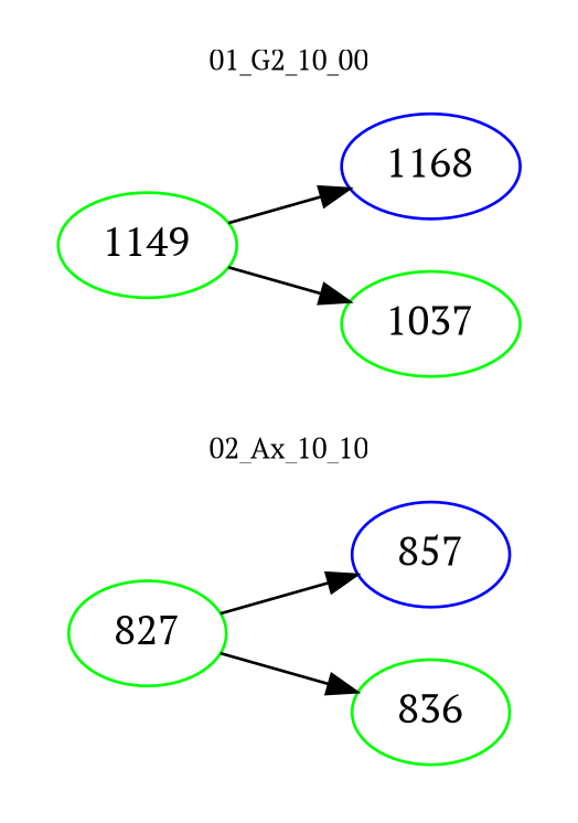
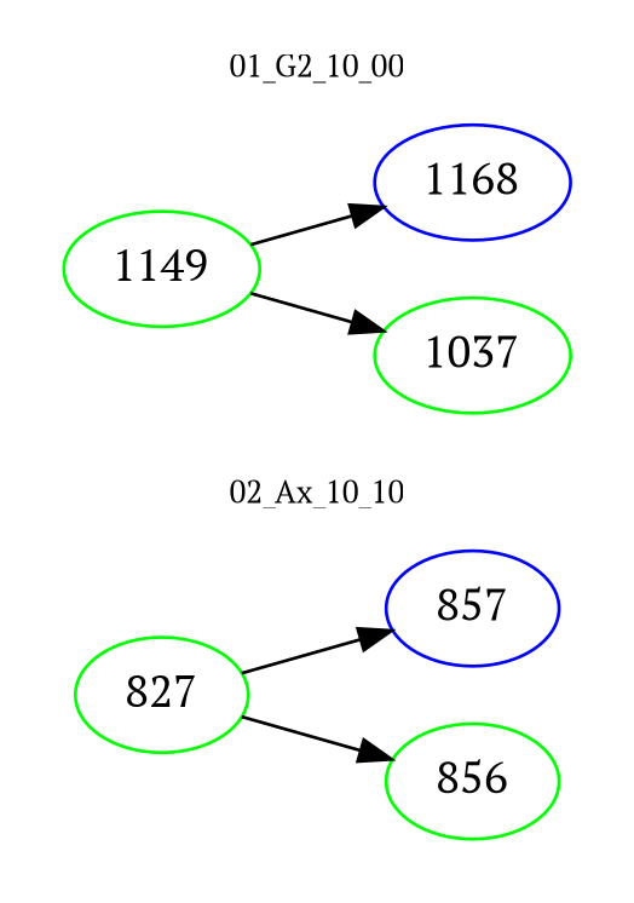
  digraph {
    fontname="PT Serif"
    rankdir=LR
    node [color=green fontname="PT Serif"]
    edge [color=black fontname="PT Serif"]
    n1 [label=827]
-   n2 [label=836]
+   n2 [label=856]
    n3 [color=blue label=857]
    n4 [label=1149]
    n5 [label=1037]
    n6 [color=blue label=1168]
    subgraph cluster_1 {
      color=white
      fontsize=10
      label="02_Ax_10_10"
      n1
      n2
      n3
    }
    subgraph cluster_2 {
      color=white
      fontsize=10
      label="01_G2_10_00"
      n4
      n5
      n6
    }
    n1 -> n2
    n1 -> n3
    n4 -> n5
    n4 -> n6
  }
